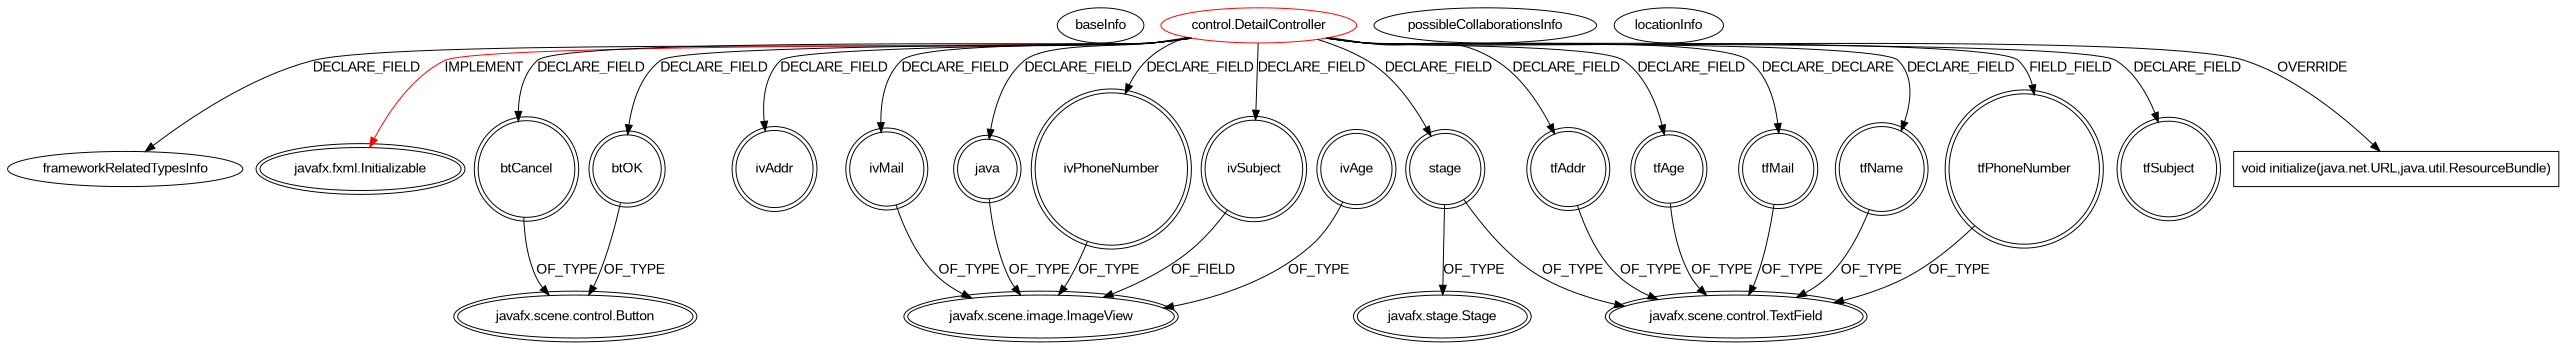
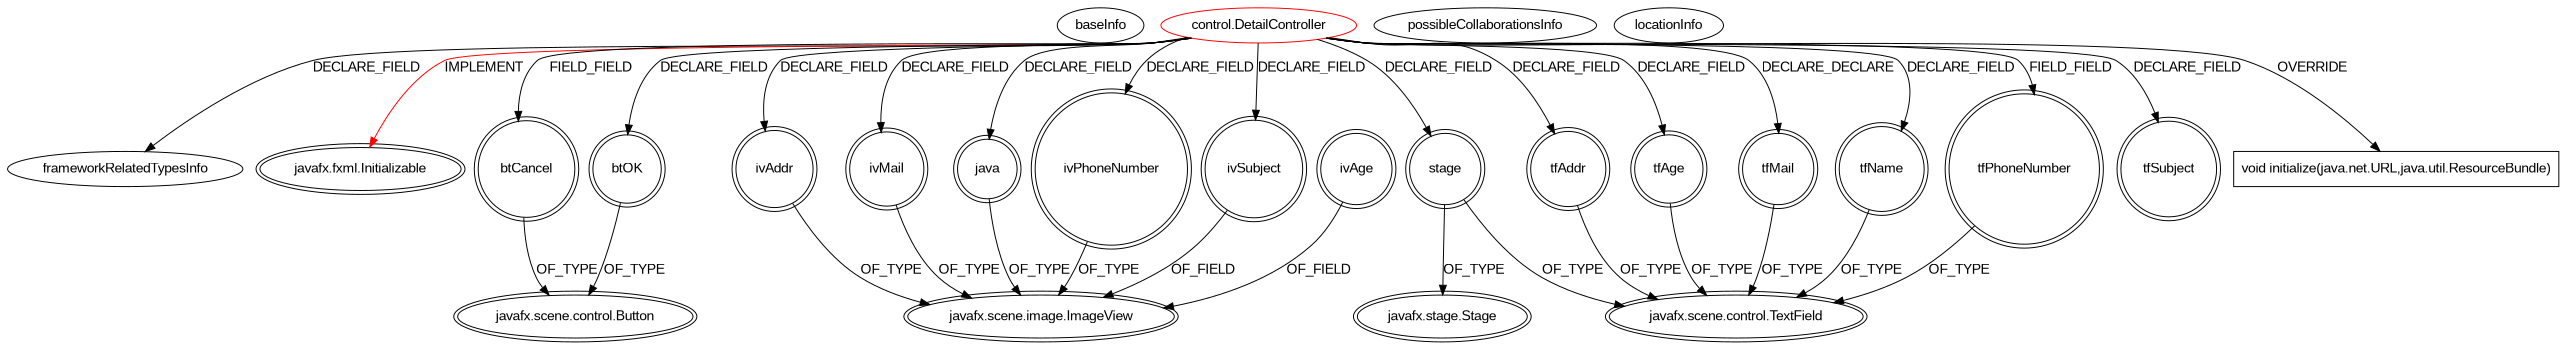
  digraph {
    fontname="Liberation Sans"
    node [fontname="Liberation Sans" isFrameworkType=true vertexType=FIELD_DECLARATION peripheries=2 shape=circle]
    edge [fontname="Liberation Sans"]
    baseInfo [category=extension_graph graphId=2730 isAnonymous=false possibleRelation=false isFrameworkType="" vertexType="" peripheries="" shape=""]
    frameworkRelatedTypesInfo [0="javafx.fxml.Initializable" isFrameworkType="" vertexType="" peripheries="" shape=""]
    possibleCollaborationsInfo [isFrameworkType="" vertexType="" peripheries="" shape=""]
    locationInfo [contextSignature=DetailController filePath="/giatuyentiensinh-Project1/Project1-master/Project1/src/control/DetailController.java" graphId=2730 projectName="giatuyentiensinh-Project1" isFrameworkType="" vertexType="" peripheries="" shape=""]
    n5 [color=red isFrameworkType=false label="control.DetailController" vertexType=ROOT_CLIENT_CLASS_DECLARATION peripheries="" shape=""]
    n6 [label="javafx.fxml.Initializable" vertexType=FRAMEWORK_INTERFACE_TYPE shape=""]
    n7 [label=btCancel]
    n8 [label=btOK]
    n9 [label=ivAddr]
    n10 [label=ivMail]
    n11 [label=java]
    n12 [label=ivPhoneNumber]
    n13 [label=ivSubject]
    n14 [label=stage]
    n15 [label=tfAddr]
    n16 [label=tfAge]
    n17 [label=tfMail]
    n18 [label=tfName]
    n19 [label=tfPhoneNumber]
    n20 [label=tfSubject]
    n21 [isFrameworkType=false label="void initialize(java.net.URL,java.util.ResourceBundle)" shape=box vertexType=OVERRIDING_METHOD_DECLARATION peripheries=""]
    n22 [label="javafx.scene.control.Button" vertexType=FRAMEWORK_CLASS_TYPE shape=""]
    n23 [label="javafx.scene.image.ImageView" vertexType=FRAMEWORK_CLASS_TYPE shape=""]
    n24 [label=ivAge]
    n25 [label="javafx.stage.Stage" vertexType=FRAMEWORK_CLASS_TYPE shape=""]
    n26 [label="javafx.scene.control.TextField" vertexType=FRAMEWORK_CLASS_TYPE shape=""]
    n5 -> frameworkRelatedTypesInfo [label=DECLARE_FIELD]
    n5 -> n6 [color=red label=IMPLEMENT]
-   n5 -> n7 [label=DECLARE_FIELD]
+   n5 -> n7 [label=FIELD_FIELD]
    n5 -> n8 [label=DECLARE_FIELD]
    n5 -> n9 [label=DECLARE_FIELD]
    n5 -> n10 [label=DECLARE_FIELD]
    n5 -> n11 [label=DECLARE_FIELD]
    n5 -> n12 [label=DECLARE_FIELD]
    n5 -> n13 [label=DECLARE_FIELD]
    n5 -> n14 [label=DECLARE_FIELD]
    n5 -> n15 [label=DECLARE_FIELD]
    n5 -> n16 [label=DECLARE_FIELD]
    n5 -> n17 [label=DECLARE_DECLARE]
    n5 -> n18 [label=DECLARE_FIELD]
    n5 -> n19 [label=FIELD_FIELD]
    n5 -> n20 [label=DECLARE_FIELD]
    n5 -> n21 [label=OVERRIDE]
    n7 -> n22 [label=OF_TYPE]
    n8 -> n22 [label=OF_TYPE]
+   n9 -> n23 [label=OF_TYPE]
    n10 -> n23 [label=OF_TYPE]
    n11 -> n23 [label=OF_TYPE]
    n12 -> n23 [label=OF_TYPE]
    n13 -> n23 [label=OF_FIELD]
    n14 -> n25 [label=OF_TYPE]
    n14 -> n26 [label=OF_TYPE]
    n15 -> n26 [label=OF_TYPE]
    n16 -> n26 [label=OF_TYPE]
    n17 -> n26 [label=OF_TYPE]
    n18 -> n26 [label=OF_TYPE]
    n19 -> n26 [label=OF_TYPE]
-   n24 -> n23 [label=OF_TYPE]
+   n24 -> n23 [label=OF_FIELD]
  }
